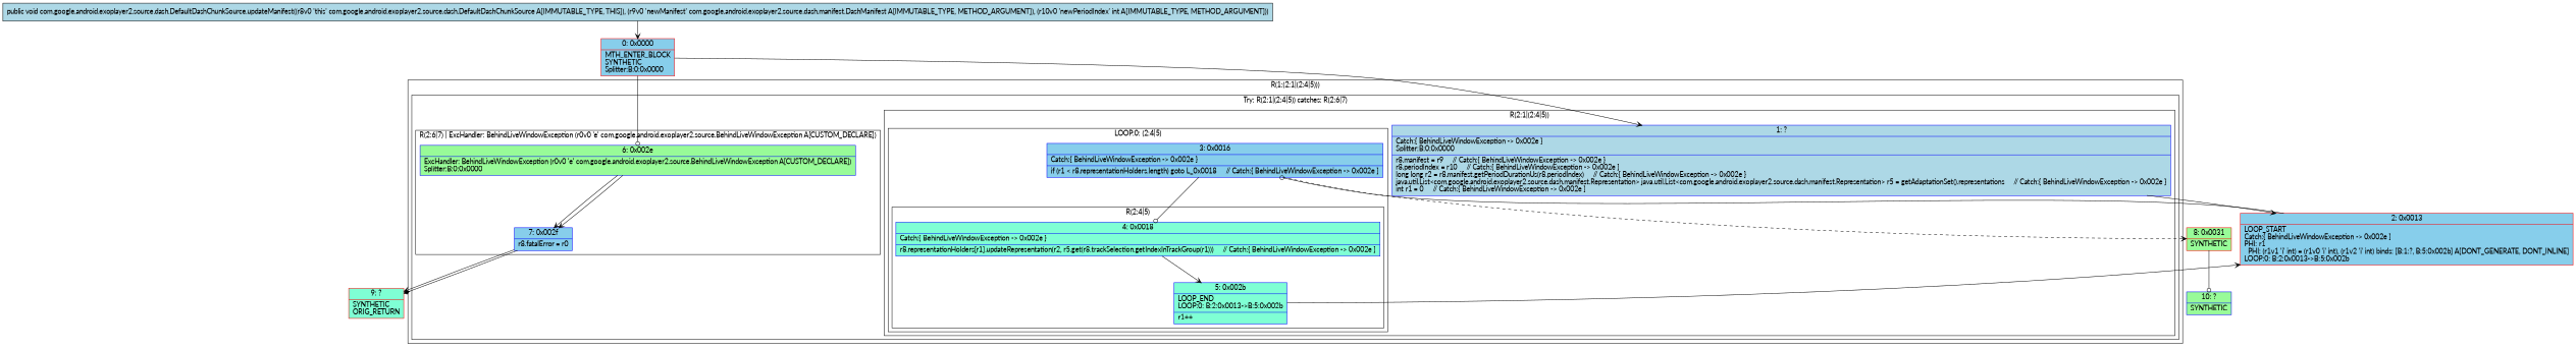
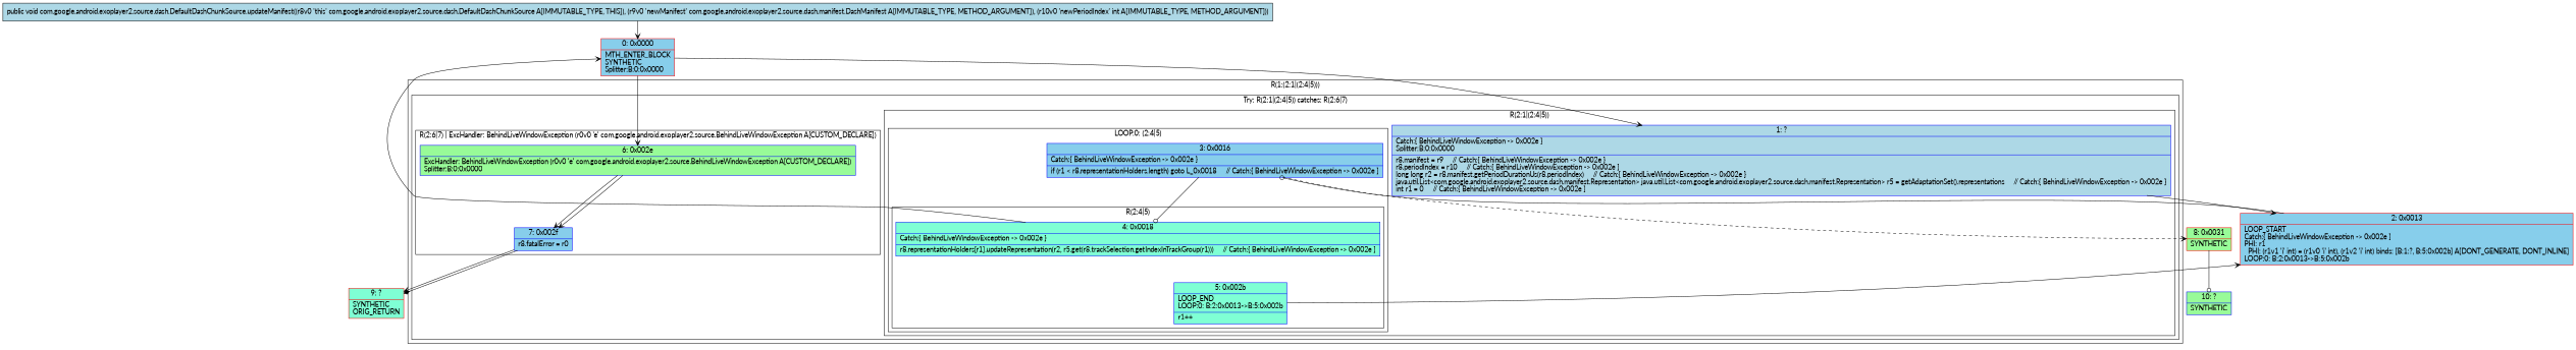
  digraph {
    fontname=Lato
    node [color=blue fillcolor=skyblue fontname=Lato shape=record style=filled]
    edge [arrowhead=vee fontname=Lato]
    n1 [fillcolor=aquamarine label="{4\:\ 0x0018|Catch:\{ BehindLiveWindowException \-\> 0x002e \}\l|r8.representationHolders[r1].updateRepresentation(r2, r5.get(r8.trackSelection.getIndexInTrackGroup(r1)))     \/\/ Catch:\{ BehindLiveWindowException \-\> 0x002e \}\l}"]
    n2 [fillcolor=aquamarine label="{5\:\ 0x002b|LOOP_END\lLOOP:0: B:2:0x0013\-\>B:5:0x002b\l|r1++\l}"]
    n3 [label="{3\:\ 0x0016|Catch:\{ BehindLiveWindowException \-\> 0x002e \}\l|if (r1 \< r8.representationHolders.length) goto L_0x0018     \/\/ Catch:\{ BehindLiveWindowException \-\> 0x002e \}\l}"]
    n4 [fillcolor=lightblue label="{1\:\ ?|Catch:\{ BehindLiveWindowException \-\> 0x002e \}\lSplitter:B:0:0x0000\l|r8.manifest = r9     \/\/ Catch:\{ BehindLiveWindowException \-\> 0x002e \}\lr8.periodIndex = r10     \/\/ Catch:\{ BehindLiveWindowException \-\> 0x002e \}\llong long r2 = r8.manifest.getPeriodDurationUs(r8.periodIndex)     \/\/ Catch:\{ BehindLiveWindowException \-\> 0x002e \}\ljava.util.List\<com.google.android.exoplayer2.source.dash.manifest.Representation\> java.util.List\<com.google.android.exoplayer2.source.dash.manifest.Representation\> r5 = getAdaptationSet().representations     \/\/ Catch:\{ BehindLiveWindowException \-\> 0x002e \}\lint r1 = 0     \/\/ Catch:\{ BehindLiveWindowException \-\> 0x002e \}\l}"]
    n5 [fillcolor=palegreen label="{6\:\ 0x002e|ExcHandler: BehindLiveWindowException (r0v0 'e' com.google.android.exoplayer2.source.BehindLiveWindowException A[CUSTOM_DECLARE])\lSplitter:B:0:0x0000\l}"]
    n6 [label="{7\:\ 0x002f|r8.fatalError = r0\l}"]
    n7 [color=red label="{2\:\ 0x0013|LOOP_START\lCatch:\{ BehindLiveWindowException \-\> 0x002e \}\lPHI: r1 \l  PHI: (r1v1 'i' int) = (r1v0 'i' int), (r1v2 'i' int) binds: [B:1:?, B:5:0x002b] A[DONT_GENERATE, DONT_INLINE]\lLOOP:0: B:2:0x0013\-\>B:5:0x002b\l}"]
    n8 [color=red fillcolor=palegreen label="{8\:\ 0x0031|SYNTHETIC\l}"]
    n9 [color=red fillcolor=aquamarine label="{9\:\ ?|SYNTHETIC\lORIG_RETURN\l}"]
    n10 [fillcolor=palegreen label="{10\:\ ?|SYNTHETIC\l}"]
    n11 [color=red label="{0\:\ 0x0000|MTH_ENTER_BLOCK\lSYNTHETIC\lSplitter:B:0:0x0000\l}"]
    n12 [fillcolor=lightblue label="{public void com.google.android.exoplayer2.source.dash.DefaultDashChunkSource.updateManifest((r8v0 'this' com.google.android.exoplayer2.source.dash.DefaultDashChunkSource A[IMMUTABLE_TYPE, THIS]), (r9v0 'newManifest' com.google.android.exoplayer2.source.dash.manifest.DashManifest A[IMMUTABLE_TYPE, METHOD_ARGUMENT]), (r10v0 'newPeriodIndex' int A[IMMUTABLE_TYPE, METHOD_ARGUMENT])) }" color=""]
    subgraph cluster_1 {
      label="R(1:(2:1|(2:4|5)))"
      subgraph cluster_2 {
        label="Try: R(2:1|(2:4|5)) catches: R(2:6|7)"
        subgraph cluster_3 {
          label="R(2:1|(2:4|5))"
          n4
          subgraph cluster_4 {
            label="LOOP:0: (2:4|5)"
            n3
            subgraph cluster_5 {
              label="R(2:4|5)"
              n1
              n2
            }
          }
        }
        subgraph cluster_6 {
          label="R(2:6|7) | ExcHandler: BehindLiveWindowException (r0v0 'e' com.google.android.exoplayer2.source.BehindLiveWindowException A[CUSTOM_DECLARE])\l"
          n5
          n6
        }
      }
    }
    subgraph cluster_7 {
      label="R(2:6|7) | ExcHandler: BehindLiveWindowException (r0v0 'e' com.google.android.exoplayer2.source.BehindLiveWindowException A[CUSTOM_DECLARE])\l"
    }
-   n1 -> n2
+   n1 -> n11
    n2 -> n7
    n3 -> n1 [arrowhead=odot]
    n3 -> n8 [style=dashed]
    n4 -> n7
    n5 -> n6
    n5 -> n6
    n6 -> n9
    n6 -> n9 [arrowhead=diamond]
    n7 -> n3 [arrowhead=odot]
    n8 -> n10 [arrowhead=odot]
    n11 -> n4
-   n11 -> n5 [arrowhead=odot]
+   n11 -> n5
    n12 -> n11
  }
